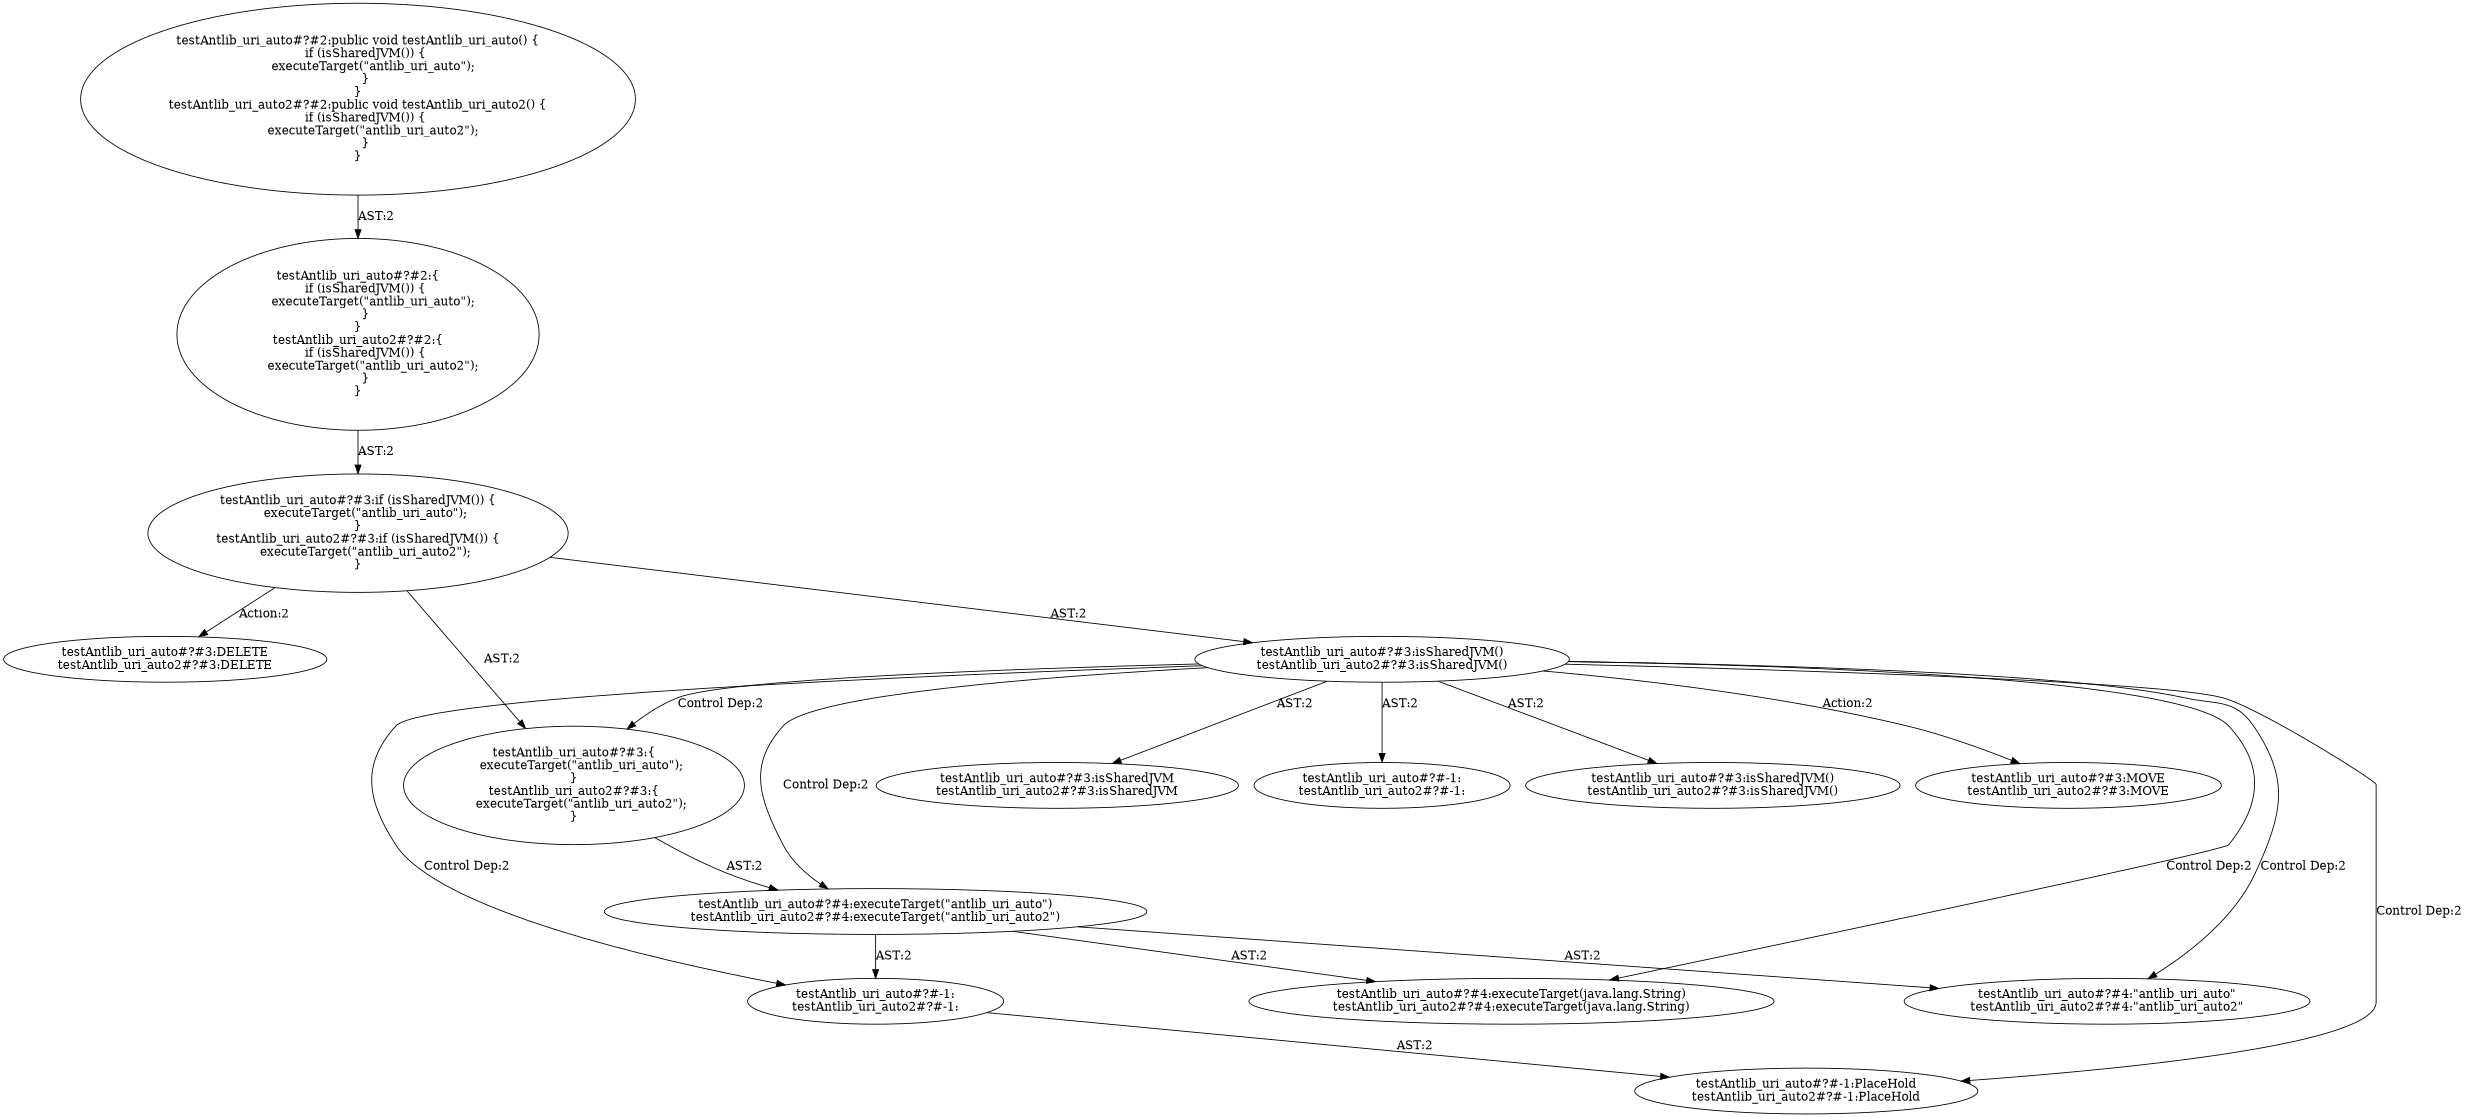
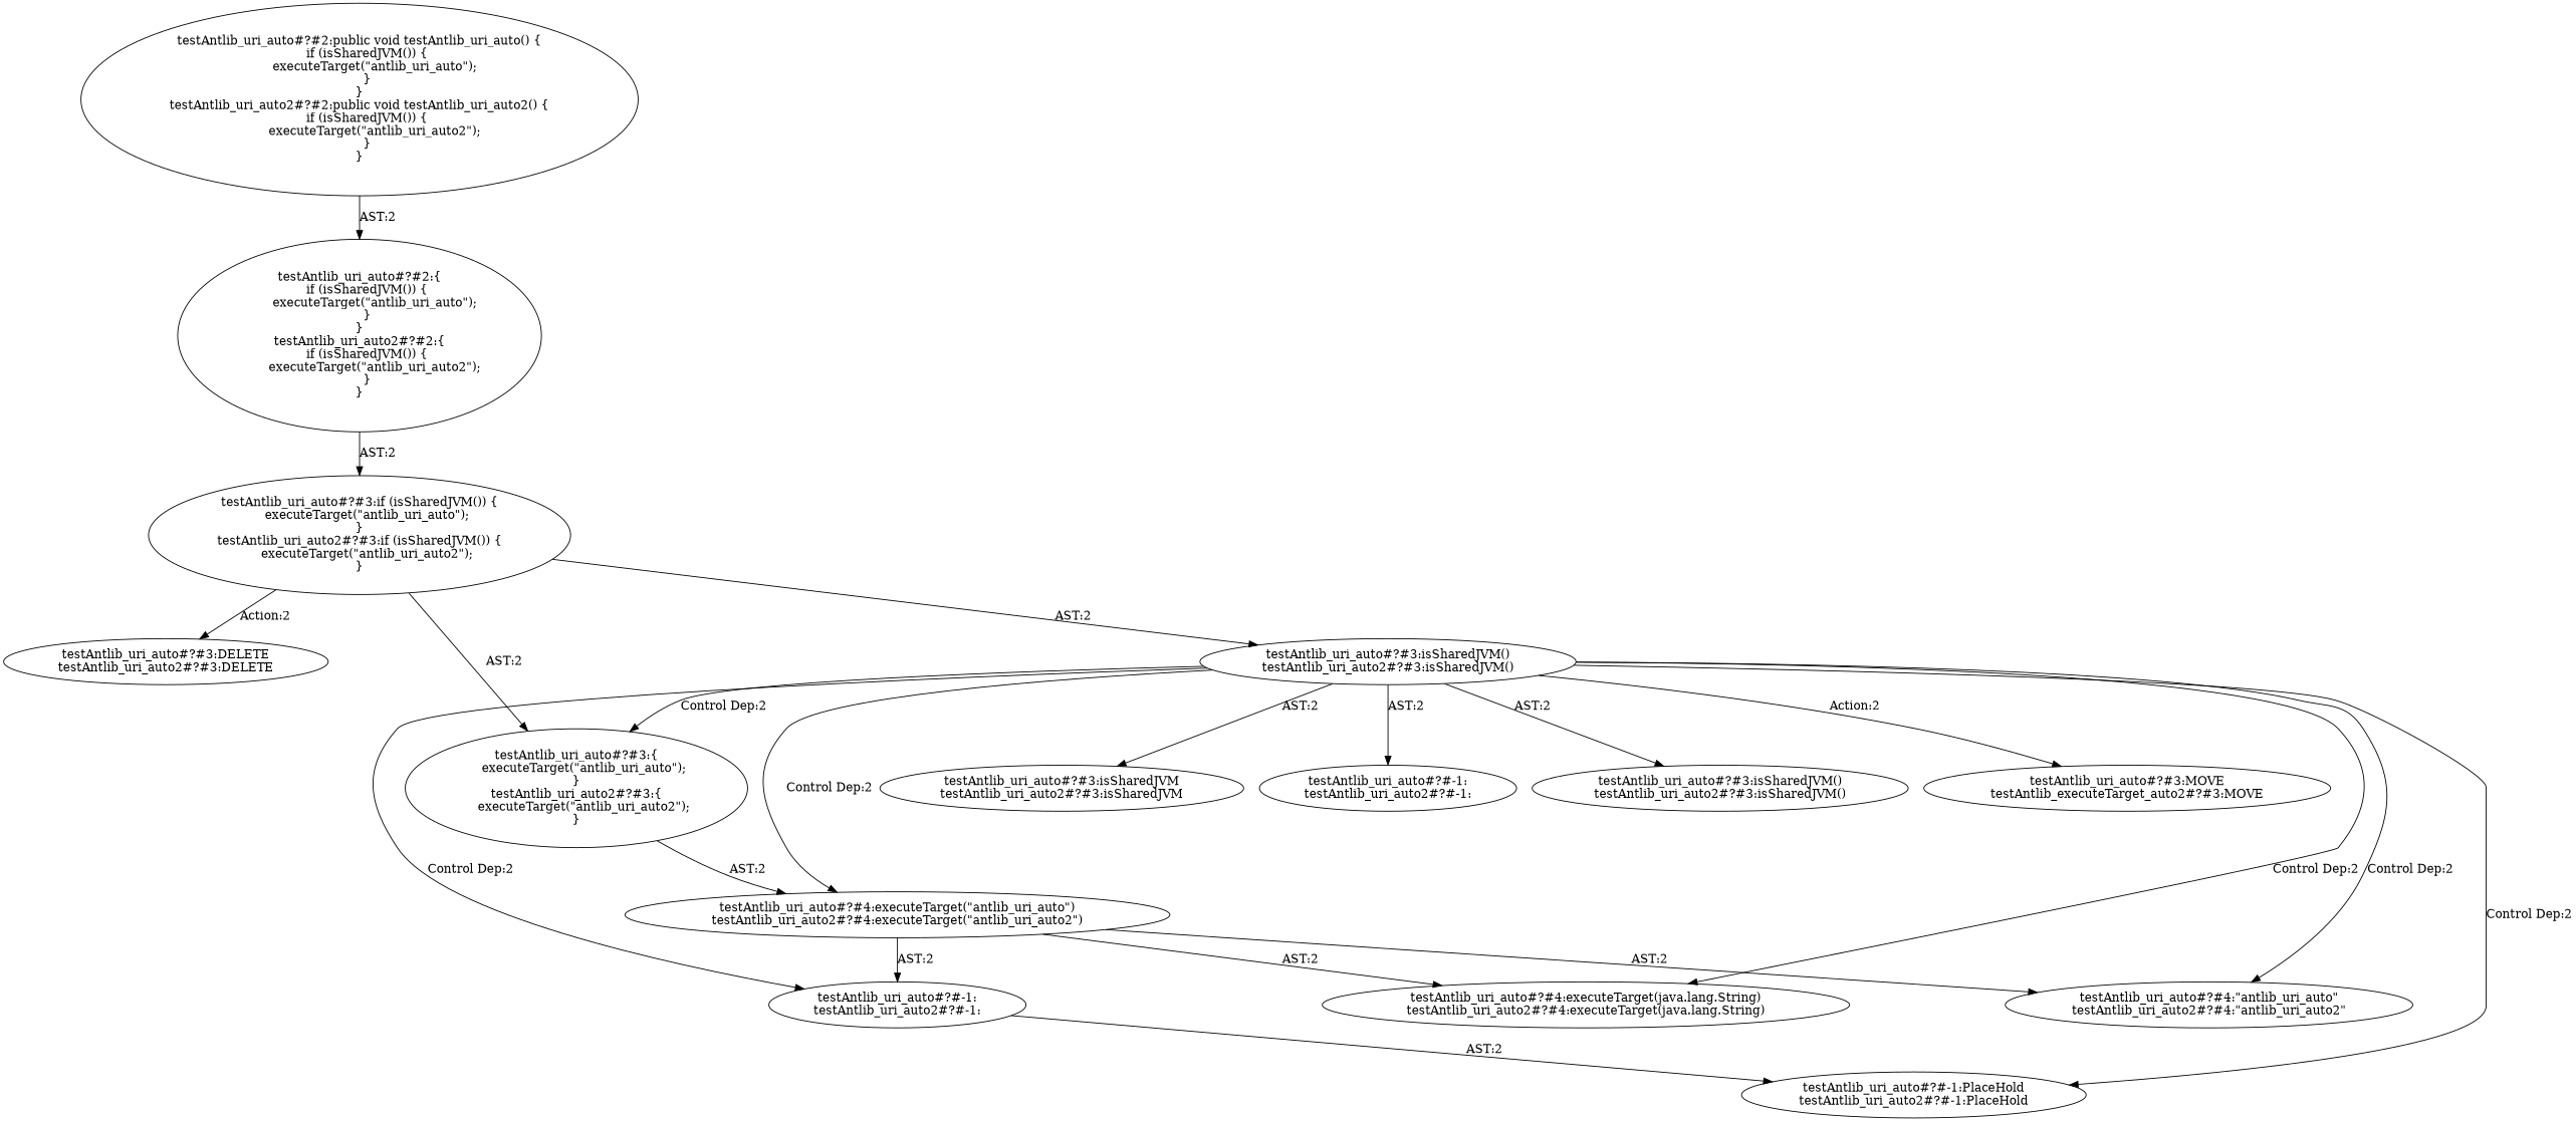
  digraph {
    node [shape=ellipse]
    n1 [label="testAntlib_uri_auto#?#3:DELETE\ntestAntlib_uri_auto2#?#3:DELETE"]
    n2 [label="testAntlib_uri_auto#?#3:if (isSharedJVM()) \{\n    executeTarget(\"antlib_uri_auto\");\n\}\ntestAntlib_uri_auto2#?#3:if (isSharedJVM()) \{\n    executeTarget(\"antlib_uri_auto2\");\n\}"]
    n3 [label="testAntlib_uri_auto#?#3:isSharedJVM()\ntestAntlib_uri_auto2#?#3:isSharedJVM()"]
    n4 [label="testAntlib_uri_auto#?#3:\{\n    executeTarget(\"antlib_uri_auto\");\n\}\ntestAntlib_uri_auto2#?#3:\{\n    executeTarget(\"antlib_uri_auto2\");\n\}"]
    n5 [label="testAntlib_uri_auto#?#2:\{\n    if (isSharedJVM()) \{\n        executeTarget(\"antlib_uri_auto\");\n    \}\n\}\ntestAntlib_uri_auto2#?#2:\{\n    if (isSharedJVM()) \{\n        executeTarget(\"antlib_uri_auto2\");\n    \}\n\}"]
    n6 [label="testAntlib_uri_auto#?#2:public void testAntlib_uri_auto() \{\n    if (isSharedJVM()) \{\n        executeTarget(\"antlib_uri_auto\");\n    \}\n\}\ntestAntlib_uri_auto2#?#2:public void testAntlib_uri_auto2() \{\n    if (isSharedJVM()) \{\n        executeTarget(\"antlib_uri_auto2\");\n    \}\n\}"]
    n7 [label="testAntlib_uri_auto#?#3:isSharedJVM\ntestAntlib_uri_auto2#?#3:isSharedJVM"]
    n8 [label="testAntlib_uri_auto#?#-1:\ntestAntlib_uri_auto2#?#-1:"]
    n9 [label="testAntlib_uri_auto#?#3:isSharedJVM()\ntestAntlib_uri_auto2#?#3:isSharedJVM()"]
    n10 [label="testAntlib_uri_auto#?#4:executeTarget(\"antlib_uri_auto\")\ntestAntlib_uri_auto2#?#4:executeTarget(\"antlib_uri_auto2\")"]
    n11 [label="testAntlib_uri_auto#?#4:executeTarget(java.lang.String)\ntestAntlib_uri_auto2#?#4:executeTarget(java.lang.String)"]
    n12 [label="testAntlib_uri_auto#?#-1:\ntestAntlib_uri_auto2#?#-1:"]
    n13 [label="testAntlib_uri_auto#?#-1:PlaceHold\ntestAntlib_uri_auto2#?#-1:PlaceHold"]
    n14 [label="testAntlib_uri_auto#?#4:\"antlib_uri_auto\"\ntestAntlib_uri_auto2#?#4:\"antlib_uri_auto2\""]
-   n15 [label="testAntlib_uri_auto#?#3:MOVE\ntestAntlib_uri_auto2#?#3:MOVE"]
+   n15 [label="testAntlib_uri_auto#?#3:MOVE\ntestAntlib_executeTarget_auto2#?#3:MOVE"]
    n2 -> n1 [label="Action:2"]
    n2 -> n3 [label="AST:2"]
    n2 -> n4 [label="AST:2"]
    n3 -> n4 [label="Control Dep:2"]
    n3 -> n7 [label="AST:2"]
    n3 -> n8 [label="AST:2"]
    n3 -> n9 [label="AST:2"]
    n3 -> n10 [label="Control Dep:2"]
    n3 -> n11 [label="Control Dep:2"]
    n3 -> n12 [label="Control Dep:2"]
    n3 -> n13 [label="Control Dep:2"]
    n3 -> n14 [label="Control Dep:2"]
    n3 -> n15 [label="Action:2"]
    n4 -> n10 [label="AST:2"]
    n5 -> n2 [label="AST:2"]
    n6 -> n5 [label="AST:2"]
    n10 -> n11 [label="AST:2"]
    n10 -> n12 [label="AST:2"]
    n10 -> n14 [label="AST:2"]
    n12 -> n13 [label="AST:2"]
  }
